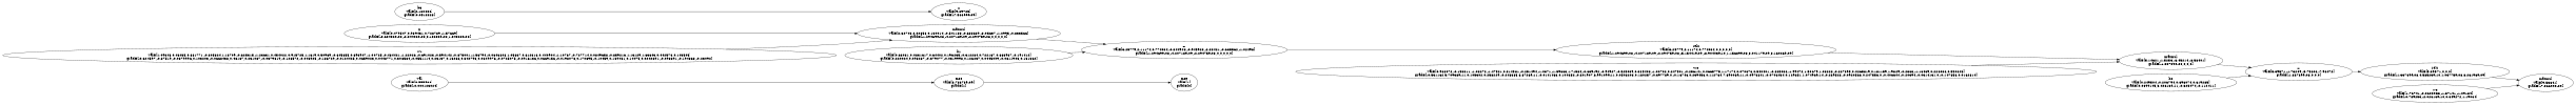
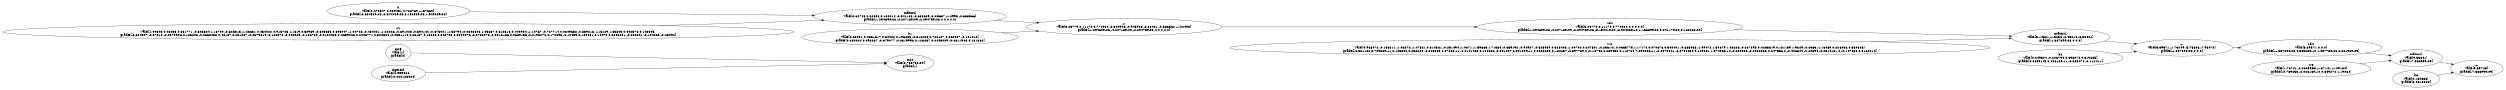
  digraph {
    rankdir=LR
    n1 [label="mse\nval=[1]\ngrad=[0]"]
    n2 [label="mse\nval=[3.78373e-09]\ngrad=[1]"]
    n3 [label="x\nval=[0.479547,0.939431,0.728789,-1.57669]\ngrad=[-3.63452e-08,-2.84402e-08,3.15253e-08,1.54528e-08]"]
    n4 [label="matmul\nval=[2.62748,2.02858,0.130014,-0.541183,-0.633639,-3.05637,-1.2995,-0.833566]\ngrad=[-1.29469e-08,-4.20718e-09,-2.29475e-08,0,0,0,0,0]"]
    n5 [label="+\nval=[3.25779,2.11174,0.774034,-0.344948,-0.945923,-2.33421,-0.635562,-1.02498]\ngrad=[-1.29469e-08,-4.20718e-09,-2.29475e-08,0,0,0,0,0]"]
    n6 [label="W1\nval=[1.09348,0.46435,0.881771,-0.305824,1.13709,-0.625315,-1.23631,0.454022,0.915725,1.1619,0.50969,-0.645655,0.693947,-1.00725,-0.484421,-1.22026,-0.691023,-0.594142,-0.875001,-1.56794,-0.0646808,1.05637,0.612316,0.440904,-1.10767,-0.727714,0.0849658,-0.859216,1.13129,1.63643,0.442573,0.143505]\ngrad=[-0.624597,-0.37519,-0.0379996,0.103203,-0.0668438,0.48167,0.231087,-0.0379319,-0.126572,-0.046925,-0.186729,-0.0124425,0.0659023,0.0448771,0.308584,-0.0551114,0.23137,0.13266,0.342793,0.0649976,-0.0725075,-0.0916136,0.0669156,-0.0198078,0.170695,-0.10459,0.139481,0.14475,0.0242691,-0.098891,-0.194863,-0.23092]"]
    n7 [label="relu\nval=[3.25779,2.11174,0.774034,0,0,0,0,0]\ngrad=[-1.29469e-08,-4.20718e-09,-2.29475e-08,-5.15441e-09,-8.90403e-10,1.15689e-08,3.04117e-09,3.16026e-09]"]
    n8 [label="b1\nval=[0.63031,0.0831617,0.64402,0.196235,-0.312284,0.722167,0.663937,-0.191412]\ngrad=[0.220024,0.093287,-0.379077,-0.0319998,0.126237,0.0445009,-0.0811903,0.131362]"]
    n9 [label="matmul\nval=[5.14621,-1.5253,-6.45214,-8.58401]\ngrad=[-1.33739e-08,0,0,0]"]
    n10 [label="+\nval=[5.39571,-1.73209,-5.75606,-7.96472]\ngrad=[-1.33739e-08,0,0,0]"]
    n11 [label="W2\nval=[0.968072,-0.153311,-1.08272,-1.47521,0.314581,-0.251494,-1.0371,-1.59663,1.71584,-0.639192,-0.94927,-0.525039,0.385408,-1.00702,0.247501,-0.256141,0.0665775,1.17174,0.070676,0.540401,-0.865036,-1.99472,1.50679,1.08228,-0.227395,0.0265819,0.181159,1.9829,-0.2363,-1.16469,0.226036,0.550648]\ngrad=[-0.531162,5.70938e-11,0.105302,0.258229,-0.248385,6.8726e-11,-0.0141463,0.100352,-0.301907,6.99109e-11,0.0508203,0.180257,-0.397789,0,-0.16746,0.239456,0.112764,7.69006e-11,-0.0973841,-0.0706434,0.129851,1.07496e-14,-0.239523,-0.0920566,0.247556,0,-0.406644,-0.20394,-0.0314131,0,-0.147656,0.0162814]"]
    n12 [label="relu\nval=[5.39571,0,0,0]\ngrad=[-1.33739e-08,4.58523e-10,1.03775e-08,8.26196e-09]"]
    n13 [label="b2\nval=[0.249504,-0.206794,0.696074,0.619285]\ngrad=[0.0899145,3.42613e-11,-0.325474,-0.112411]"]
    n14 [label="matmul\nval=[9.53641]\ngrad=[-7.56699e-09]"]
    n15 [label="+\nval=[9.69725]\ngrad=[-7.56699e-09]"]
    n16 [label="W3\nval=[1.76741,-0.0605953,-1.37141,-1.09184]\ngrad=[-0.789253,-2.02616e-10,0.649272,1.19064]"]
    n17 [label="b3\nval=[0.160836]\ngrad=[0.0513328]"]
-   n18 [label="val\nval=[0.999938]\ngrad=[-0.000123024]"]
-   n2 -> n1
+   n18 [label="sigmoid\nval=[0.999938]\ngrad=[-0.000123024]"]
+   n1 -> n2
    n3 -> n4
    n4 -> n5
    n5 -> n7
    n6 -> n4
    n7 -> n9
    n8 -> n5
    n9 -> n10
    n10 -> n12
    n11 -> n9
    n12 -> n14
    n13 -> n10
+   n14 -> n15
    n16 -> n14
    n17 -> n15
    n18 -> n2
  }
